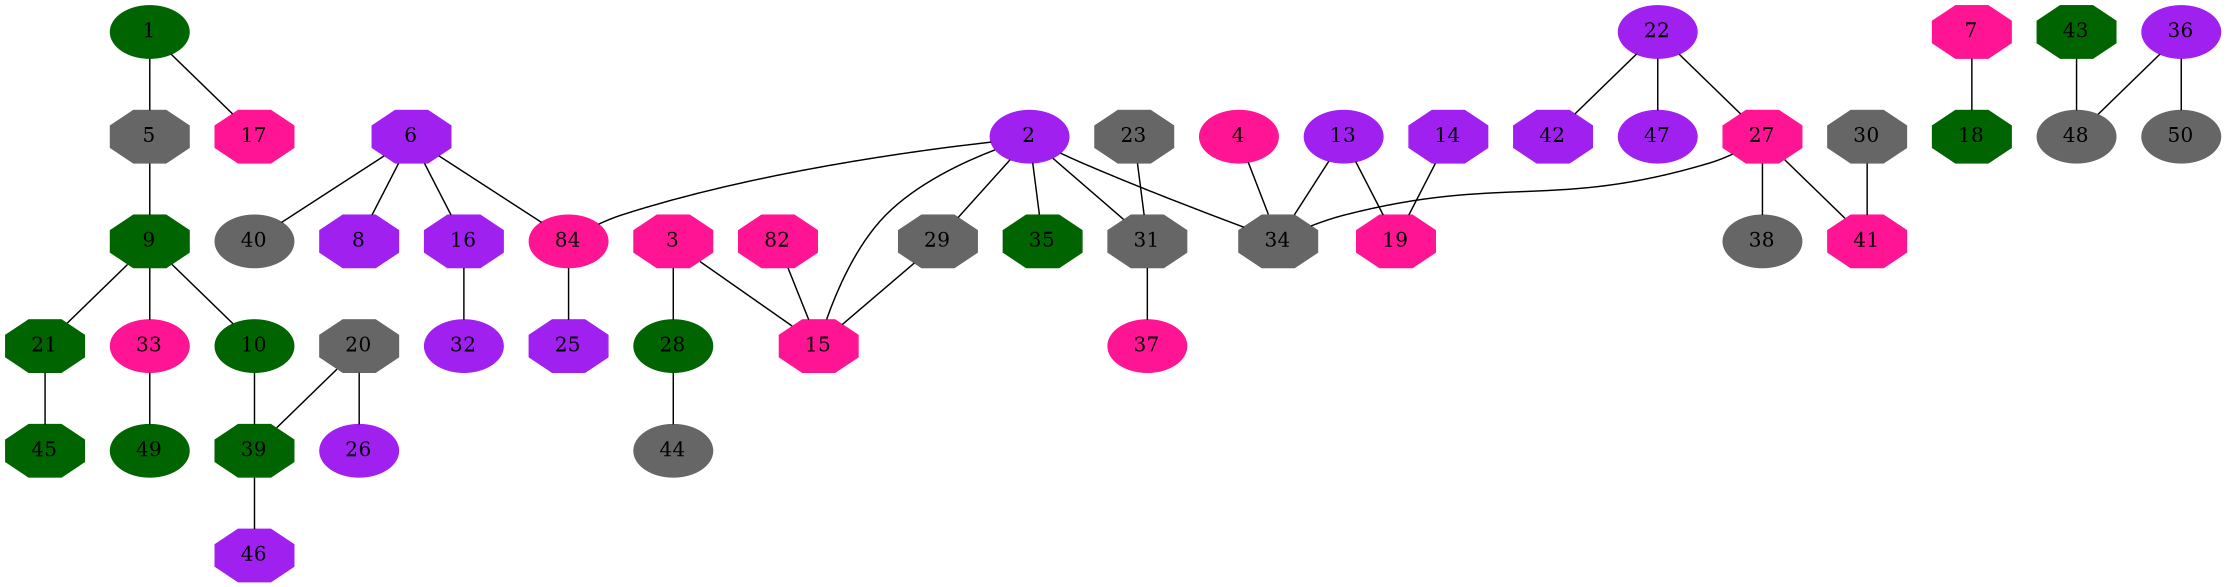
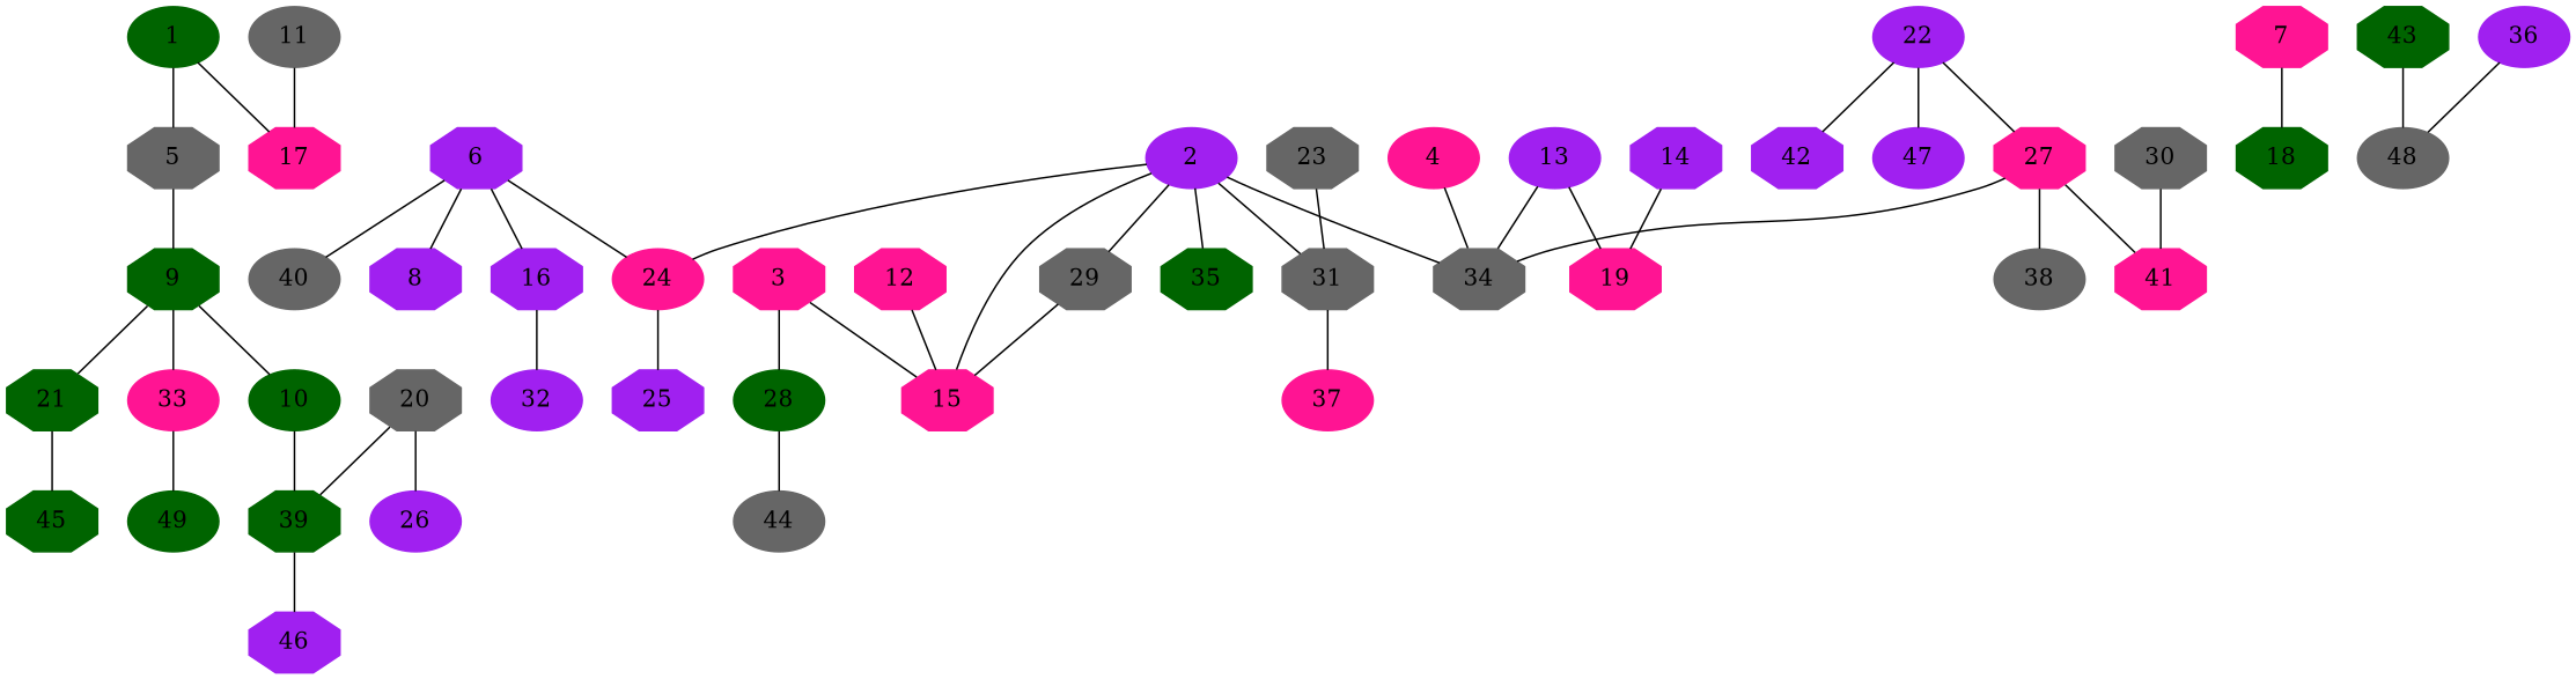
  graph {
    node [color=purple shape=octagon style=filled]
    edge [weight=1.0]
    1 [color=darkgreen shape=ellipse]
    5 [color=gray40]
    17 [color=deeppink]
    9 [color=darkgreen]
    2 [shape=ellipse]
    15 [color=deeppink]
-   24 [color=deeppink shape=ellipse label=84]
+   24 [color=deeppink shape=ellipse]
    29 [color=gray40]
    31 [color=gray40]
    34 [color=gray40]
    35 [color=darkgreen]
    7 [color=deeppink]
    18 [color=darkgreen]
    25
    37 [color=deeppink shape=ellipse]
    36 [shape=ellipse]
    48 [color=gray40 shape=ellipse]
-   50 [color=gray40 shape=ellipse]
    3 [color=deeppink]
    28 [color=darkgreen shape=ellipse]
    44 [color=gray40 shape=ellipse]
    4 [color=deeppink shape=ellipse]
    10 [color=darkgreen shape=ellipse]
    21 [color=darkgreen]
    33 [color=deeppink shape=ellipse]
    6
    8
    16
    40 [color=gray40 shape=ellipse]
    32 [shape=ellipse]
    39 [color=darkgreen]
    45 [color=darkgreen]
    49 [color=darkgreen shape=ellipse]
    46
-   12 [color=deeppink label=82]
+   11 [color=gray40 shape=ellipse]
+   12 [color=deeppink]
    13 [shape=ellipse]
    19 [color=deeppink]
    14
    20 [color=gray40]
    26 [shape=ellipse]
    22 [shape=ellipse]
    27 [color=deeppink]
    42
    47 [shape=ellipse]
    38 [color=gray40 shape=ellipse]
    41 [color=deeppink]
    23 [color=gray40]
    30 [color=gray40]
    43 [color=darkgreen]
    1 -- 5
    1 -- 17
    5 -- 9
    9 -- 10
    9 -- 21
    9 -- 33
    2 -- 15
    2 -- 24
    2 -- 29
    2 -- 31
    2 -- 34
    2 -- 35
    24 -- 25
    29 -- 15
    31 -- 37
    7 -- 18
    36 -- 48
-   36 -- 50
    3 -- 15
    3 -- 28
    28 -- 44
    4 -- 34
    10 -- 39
    21 -- 45
    33 -- 49
    6 -- 24
    6 -- 8
    6 -- 16
    6 -- 40
    16 -- 32
    39 -- 46
+   11 -- 17
    12 -- 15
    13 -- 34
    13 -- 19
    14 -- 19
    20 -- 39
    20 -- 26
    22 -- 27
    22 -- 42
    22 -- 47
    27 -- 34
    27 -- 38
    27 -- 41
    23 -- 31
    30 -- 41
    43 -- 48
  }
